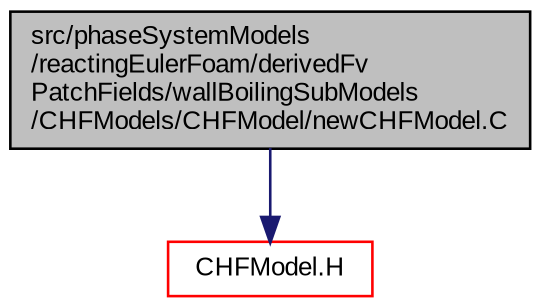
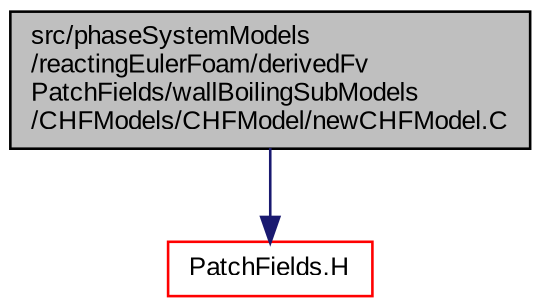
  digraph {
    fontname="Liberation Sans"
    node [fontname="Liberation Sans" fontsize=10 shape=record]
    n1 [color=black fillcolor=grey75 fontcolor=black height=0.2 label="src/phaseSystemModels\l/reactingEulerFoam/derivedFv\lPatchFields/wallBoilingSubModels\l/CHFModels/CHFModel/newCHFModel.C" style=filled width=0.4]
-   n2 [color=red height=0.2 label="CHFModel.H" width=0.4]
+   n2 [color=red height=0.2 label="PatchFields.H" width=0.4]
    n1 -> n2 [color=midnightblue fontname="Liberation Sans" fontsize=10 labelfontname=Helvetica labelfontsize=10 style=solid]
  }
